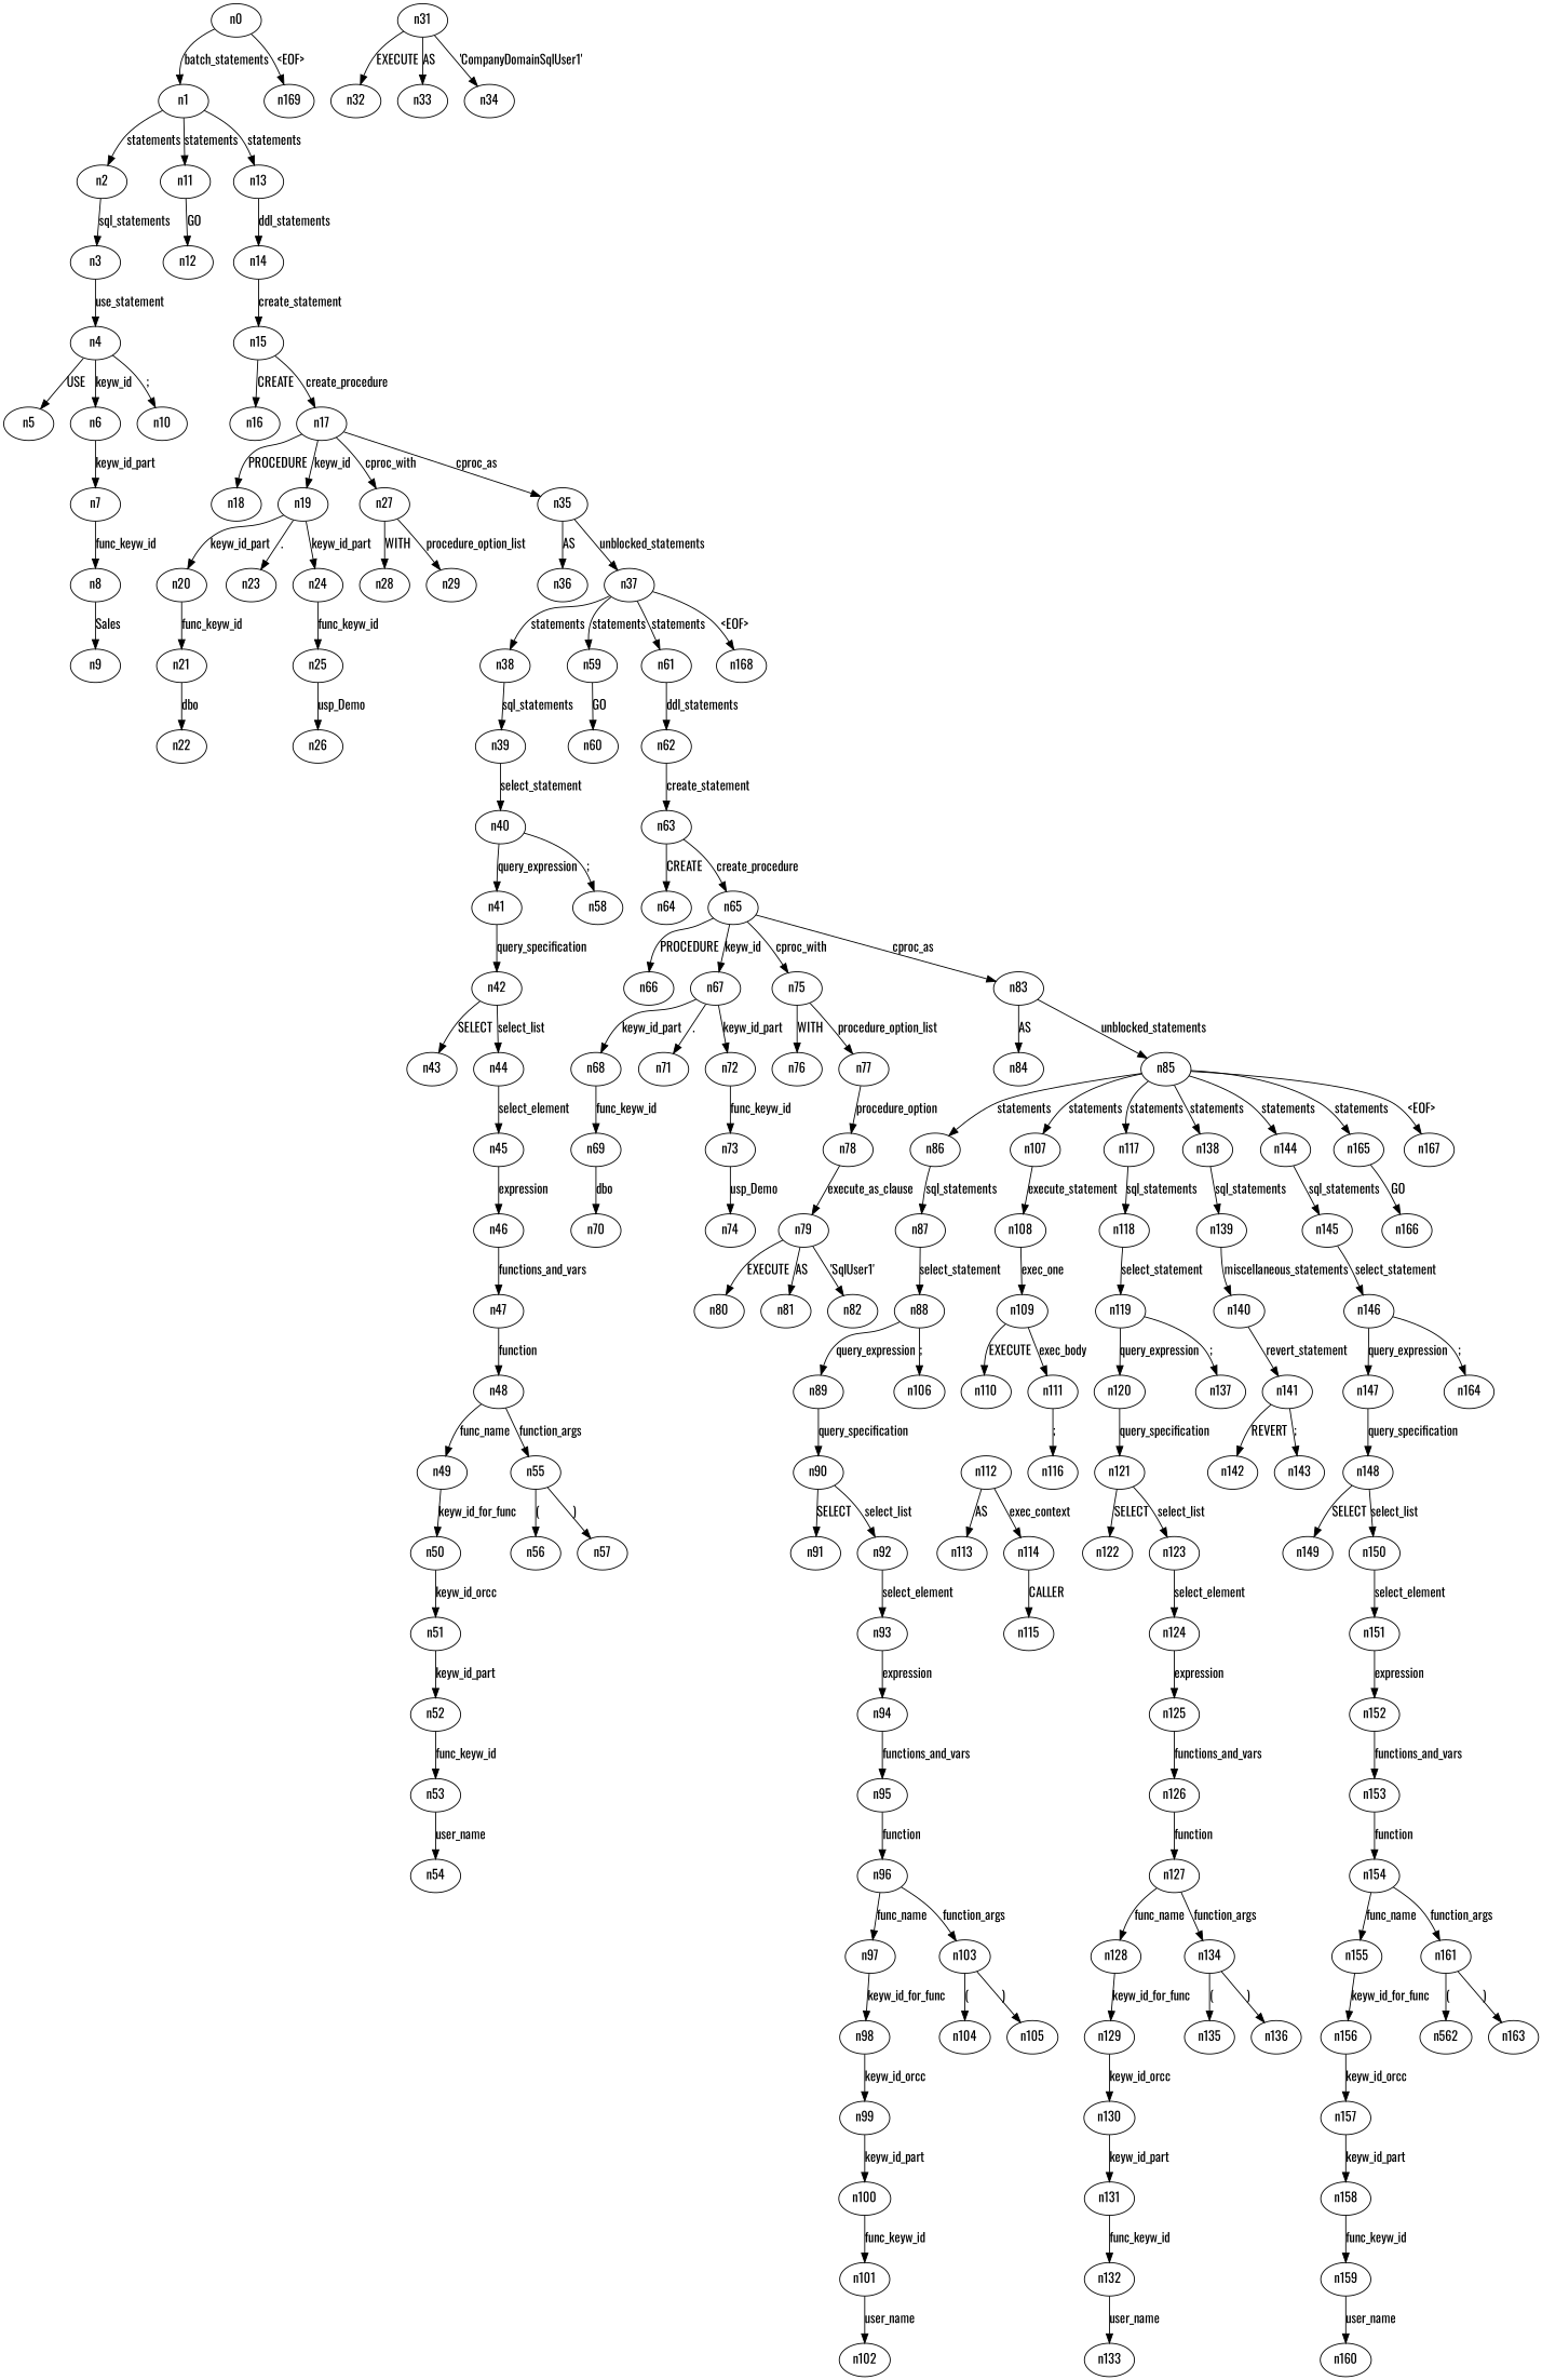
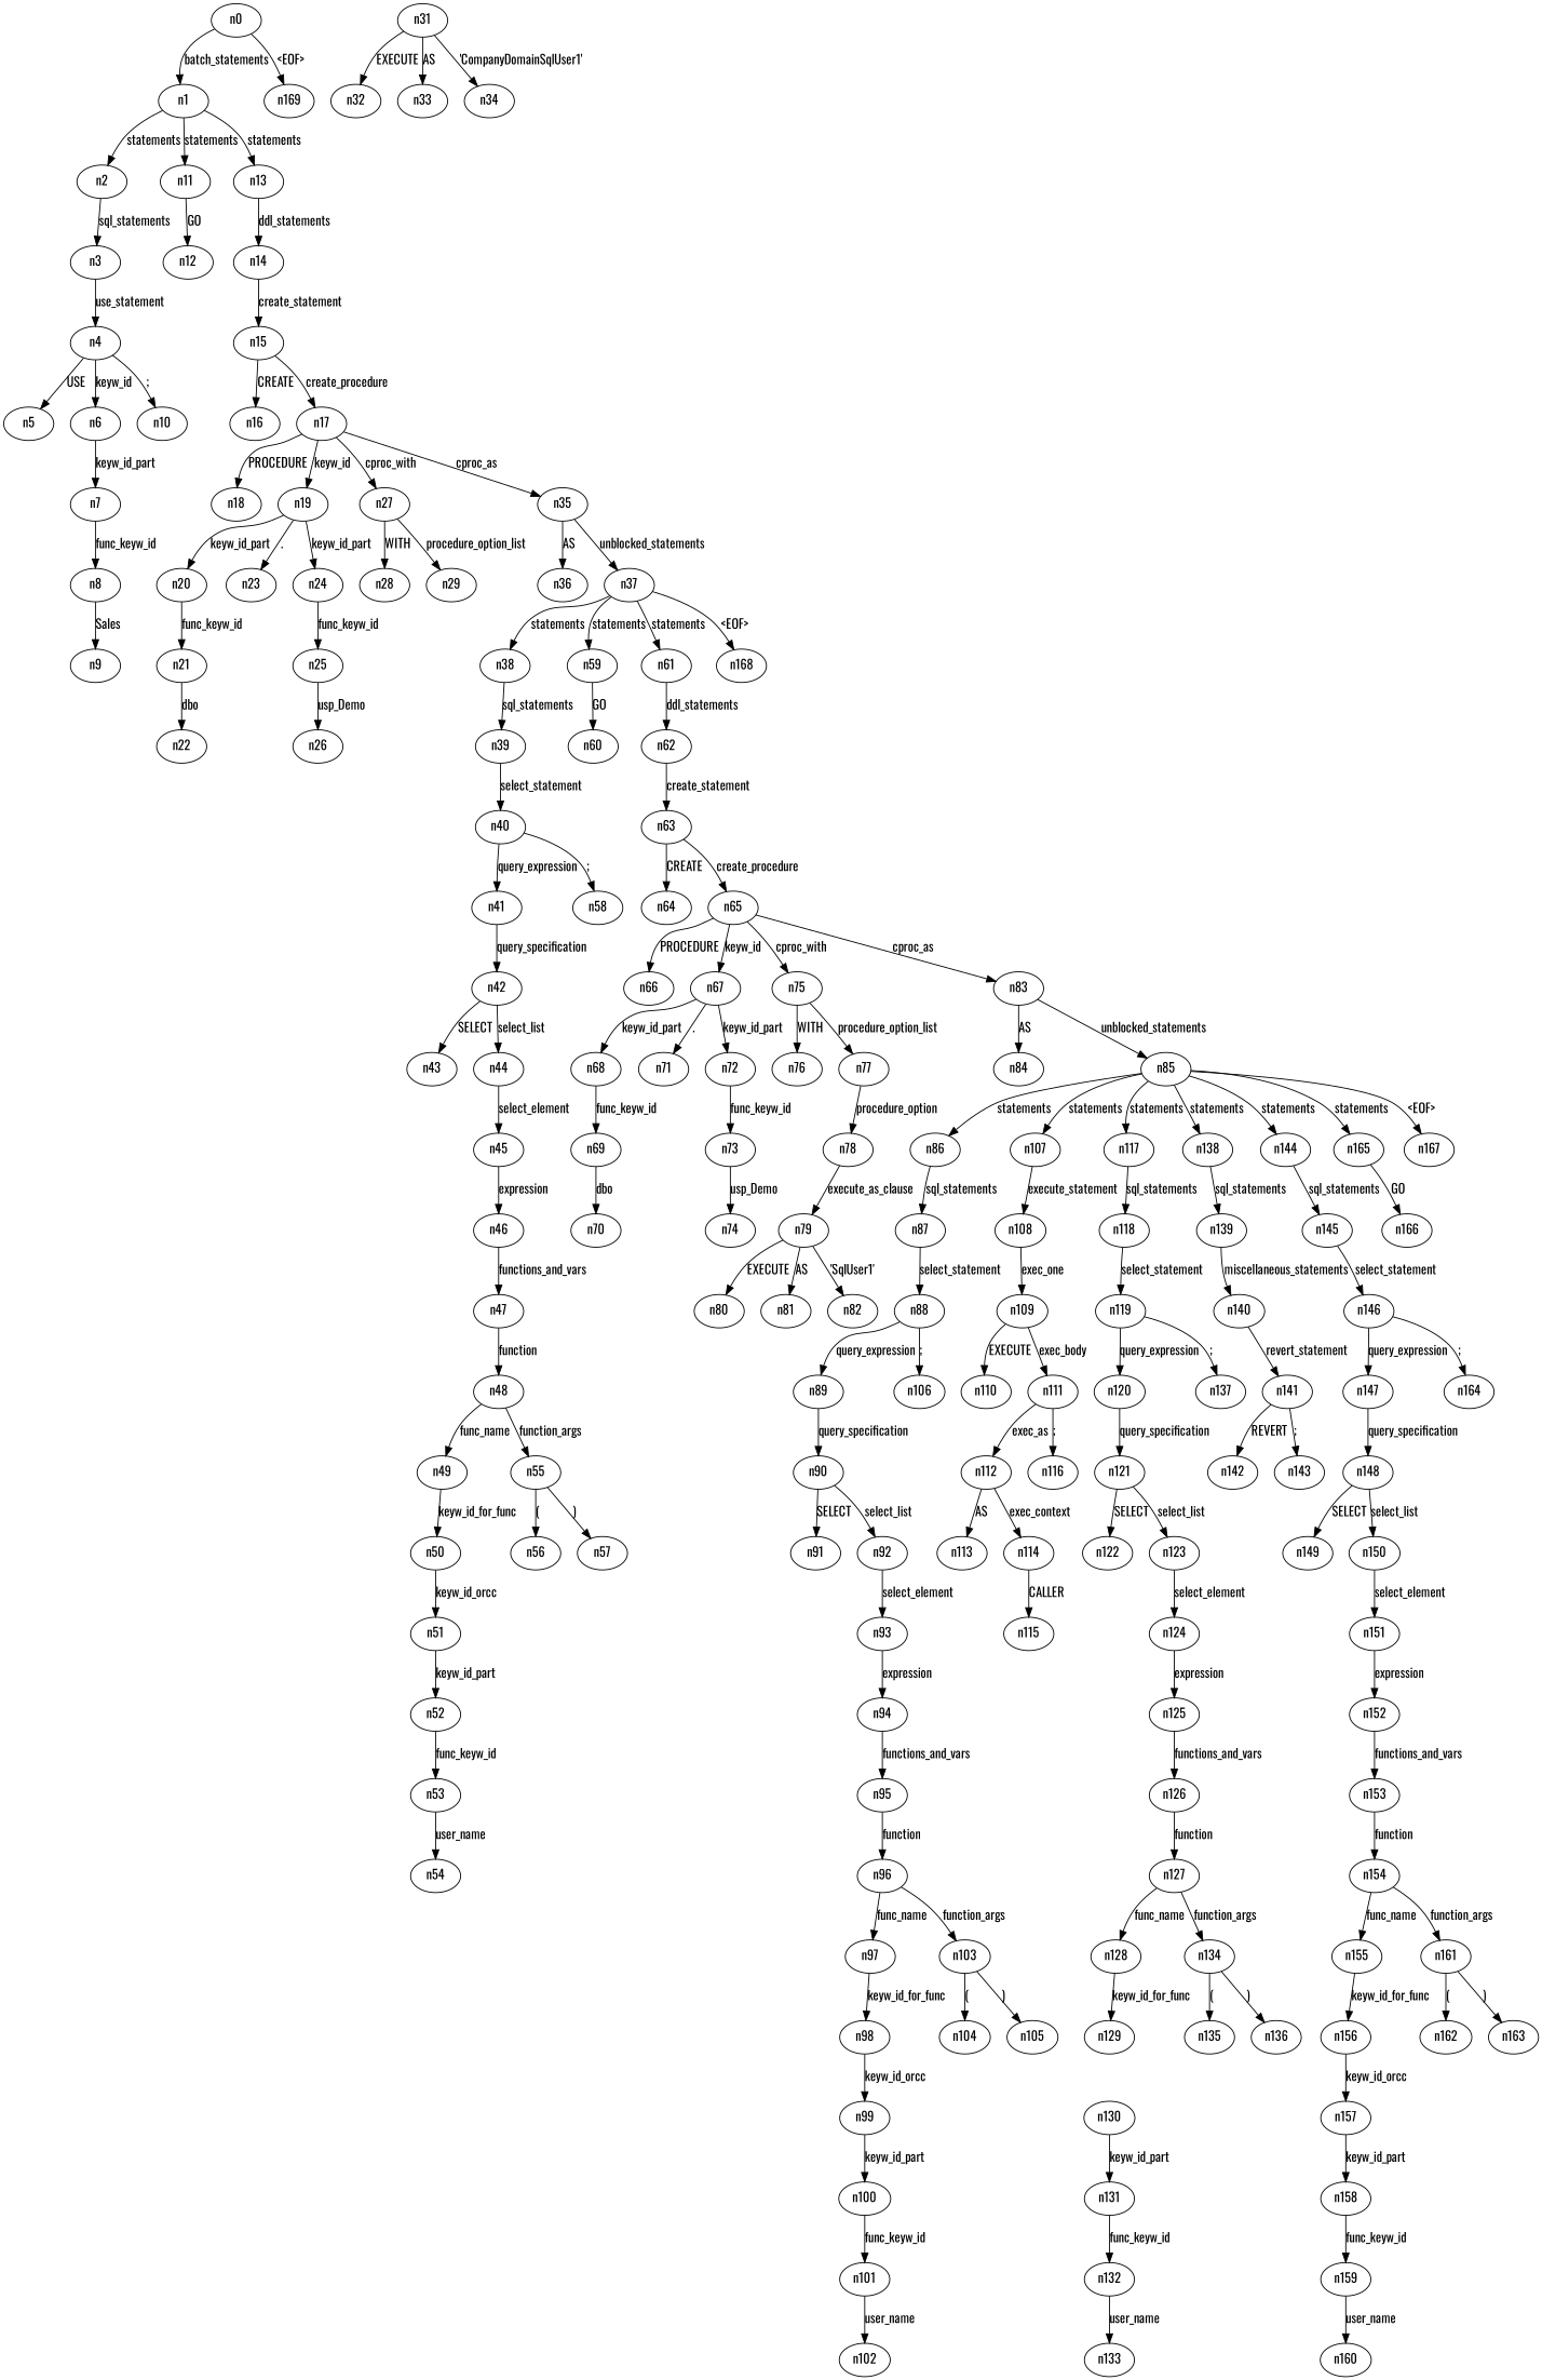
  digraph {
    fontname=Oswald
    node [fontname=Oswald]
    edge [fontname=Oswald]
    n0
    n1
    n169
    n2
    n11
    n13
    n3
    n12
    n14
    n4
    n5
    n6
    n10
    n7
    n8
    n9
    n15
    n16
    n17
    n18
    n19
    n27
    n35
    n20
    n23
    n24
    n28
    n29
    n36
    n37
    n21
    n25
    n22
    n26
    n31
    n32
    n33
    n34
    n38
    n59
    n61
    n168
    n39
    n60
    n62
    n40
    n41
    n58
    n42
    n43
    n44
    n45
    n46
    n47
    n48
    n49
    n55
    n50
    n56
    n57
    n51
    n52
    n53
    n54
    n63
    n64
    n65
    n66
    n67
    n75
    n83
    n68
    n71
    n72
    n76
    n77
    n84
    n85
    n69
    n73
    n70
    n74
    n78
    n79
    n80
    n81
    n82
    n86
    n107
    n117
    n138
    n144
    n165
    n167
    n87
    n108
    n118
    n139
    n145
    n166
    n88
    n89
    n106
    n90
    n91
    n92
    n93
    n94
    n95
    n96
    n97
    n103
    n98
    n104
    n105
    n99
    n100
    n101
    n102
    n109
    n110
    n111
    n112
    n116
    n113
    n114
    n115
    n119
    n120
    n137
    n121
    n122
    n123
    n124
    n125
    n126
    n127
    n128
    n134
    n129
    n135
    n136
    n130
    n131
    n132
    n133
    n140
    n141
    n142
    n143
    n146
    n147
    n164
    n148
    n149
    n150
    n151
    n152
    n153
    n154
    n155
    n161
    n156
-   n162 [label=n562]
+   n162
    n163
    n157
    n158
    n159
    n160
    n0 -> n1 [label=batch_statements]
    n0 -> n169 [label="<EOF>"]
    n1 -> n2 [label=statements]
    n1 -> n11 [label=statements]
    n1 -> n13 [label=statements]
    n2 -> n3 [label=sql_statements]
    n11 -> n12 [label=GO]
    n13 -> n14 [label=ddl_statements]
    n3 -> n4 [label=use_statement]
    n14 -> n15 [label=create_statement]
    n4 -> n5 [label=USE]
    n4 -> n6 [label=keyw_id]
    n4 -> n10 [label=";"]
    n6 -> n7 [label=keyw_id_part]
    n7 -> n8 [label=func_keyw_id]
    n8 -> n9 [label=Sales]
    n15 -> n16 [label=CREATE]
    n15 -> n17 [label=create_procedure]
    n17 -> n18 [label=PROCEDURE]
    n17 -> n19 [label=keyw_id]
    n17 -> n27 [label=cproc_with]
    n17 -> n35 [label=cproc_as]
    n19 -> n20 [label=keyw_id_part]
    n19 -> n23 [label="."]
    n19 -> n24 [label=keyw_id_part]
    n27 -> n28 [label=WITH]
    n27 -> n29 [label=procedure_option_list]
    n35 -> n36 [label=AS]
    n35 -> n37 [label=unblocked_statements]
    n20 -> n21 [label=func_keyw_id]
    n24 -> n25 [label=func_keyw_id]
    n37 -> n38 [label=statements]
    n37 -> n59 [label=statements]
    n37 -> n61 [label=statements]
    n37 -> n168 [label="<EOF>"]
    n21 -> n22 [label=dbo]
    n25 -> n26 [label=usp_Demo]
    n31 -> n32 [label=EXECUTE]
    n31 -> n33 [label=AS]
    n31 -> n34 [label="'CompanyDomain\SqlUser1'"]
    n38 -> n39 [label=sql_statements]
    n59 -> n60 [label=GO]
    n61 -> n62 [label=ddl_statements]
    n39 -> n40 [label=select_statement]
    n62 -> n63 [label=create_statement]
    n40 -> n41 [label=query_expression]
    n40 -> n58 [label=";"]
    n41 -> n42 [label=query_specification]
    n42 -> n43 [label=SELECT]
    n42 -> n44 [label=select_list]
    n44 -> n45 [label=select_element]
    n45 -> n46 [label=expression]
    n46 -> n47 [label=functions_and_vars]
    n47 -> n48 [label=function]
    n48 -> n49 [label=func_name]
    n48 -> n55 [label=function_args]
    n49 -> n50 [label=keyw_id_for_func]
    n55 -> n56 [label="("]
    n55 -> n57 [label=")"]
    n50 -> n51 [label=keyw_id_orcc]
    n51 -> n52 [label=keyw_id_part]
    n52 -> n53 [label=func_keyw_id]
    n53 -> n54 [label=user_name]
    n63 -> n64 [label=CREATE]
    n63 -> n65 [label=create_procedure]
    n65 -> n66 [label=PROCEDURE]
    n65 -> n67 [label=keyw_id]
    n65 -> n75 [label=cproc_with]
    n65 -> n83 [label=cproc_as]
    n67 -> n68 [label=keyw_id_part]
    n67 -> n71 [label="."]
    n67 -> n72 [label=keyw_id_part]
    n75 -> n76 [label=WITH]
    n75 -> n77 [label=procedure_option_list]
    n83 -> n84 [label=AS]
    n83 -> n85 [label=unblocked_statements]
    n68 -> n69 [label=func_keyw_id]
    n72 -> n73 [label=func_keyw_id]
    n77 -> n78 [label=procedure_option]
    n85 -> n86 [label=statements]
    n85 -> n107 [label=statements]
    n85 -> n117 [label=statements]
    n85 -> n138 [label=statements]
    n85 -> n144 [label=statements]
    n85 -> n165 [label=statements]
    n85 -> n167 [label="<EOF>"]
    n69 -> n70 [label=dbo]
    n73 -> n74 [label=usp_Demo]
    n78 -> n79 [label=execute_as_clause]
    n79 -> n80 [label=EXECUTE]
    n79 -> n81 [label=AS]
    n79 -> n82 [label="'SqlUser1'"]
    n86 -> n87 [label=sql_statements]
    n107 -> n108 [label=execute_statement]
    n117 -> n118 [label=sql_statements]
    n138 -> n139 [label=sql_statements]
    n144 -> n145 [label=sql_statements]
    n165 -> n166 [label=GO]
    n87 -> n88 [label=select_statement]
    n108 -> n109 [label=exec_one]
    n118 -> n119 [label=select_statement]
    n139 -> n140 [label=miscellaneous_statements]
    n145 -> n146 [label=select_statement]
    n88 -> n89 [label=query_expression]
    n88 -> n106 [label=";"]
    n89 -> n90 [label=query_specification]
    n90 -> n91 [label=SELECT]
    n90 -> n92 [label=select_list]
    n92 -> n93 [label=select_element]
    n93 -> n94 [label=expression]
    n94 -> n95 [label=functions_and_vars]
    n95 -> n96 [label=function]
    n96 -> n97 [label=func_name]
    n96 -> n103 [label=function_args]
    n97 -> n98 [label=keyw_id_for_func]
    n103 -> n104 [label="("]
    n103 -> n105 [label=")"]
    n98 -> n99 [label=keyw_id_orcc]
    n99 -> n100 [label=keyw_id_part]
    n100 -> n101 [label=func_keyw_id]
    n101 -> n102 [label=user_name]
    n109 -> n110 [label=EXECUTE]
    n109 -> n111 [label=exec_body]
+   n111 -> n112 [label=exec_as]
    n111 -> n116 [label=";"]
    n112 -> n113 [label=AS]
    n112 -> n114 [label=exec_context]
    n114 -> n115 [label=CALLER]
    n119 -> n120 [label=query_expression]
    n119 -> n137 [label=";"]
    n120 -> n121 [label=query_specification]
    n121 -> n122 [label=SELECT]
    n121 -> n123 [label=select_list]
    n123 -> n124 [label=select_element]
    n124 -> n125 [label=expression]
    n125 -> n126 [label=functions_and_vars]
    n126 -> n127 [label=function]
    n127 -> n128 [label=func_name]
    n127 -> n134 [label=function_args]
    n128 -> n129 [label=keyw_id_for_func]
    n134 -> n135 [label="("]
    n134 -> n136 [label=")"]
-   n129 -> n130 [label=keyw_id_orcc]
    n130 -> n131 [label=keyw_id_part]
    n131 -> n132 [label=func_keyw_id]
    n132 -> n133 [label=user_name]
    n140 -> n141 [label=revert_statement]
    n141 -> n142 [label=REVERT]
    n141 -> n143 [label=";"]
    n146 -> n147 [label=query_expression]
    n146 -> n164 [label=";"]
    n147 -> n148 [label=query_specification]
    n148 -> n149 [label=SELECT]
    n148 -> n150 [label=select_list]
    n150 -> n151 [label=select_element]
    n151 -> n152 [label=expression]
    n152 -> n153 [label=functions_and_vars]
    n153 -> n154 [label=function]
    n154 -> n155 [label=func_name]
    n154 -> n161 [label=function_args]
    n155 -> n156 [label=keyw_id_for_func]
    n161 -> n162 [label="("]
    n161 -> n163 [label=")"]
    n156 -> n157 [label=keyw_id_orcc]
    n157 -> n158 [label=keyw_id_part]
    n158 -> n159 [label=func_keyw_id]
    n159 -> n160 [label=user_name]
  }
